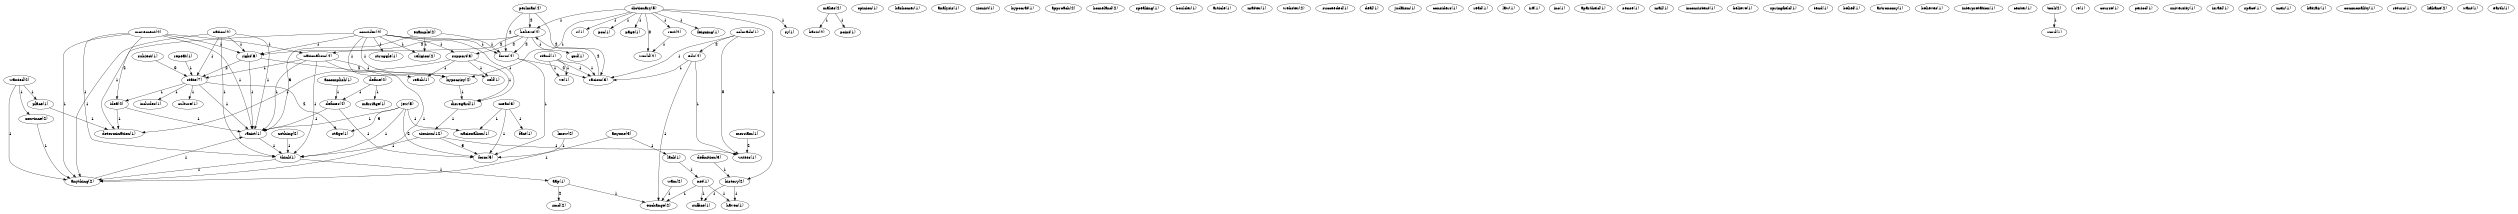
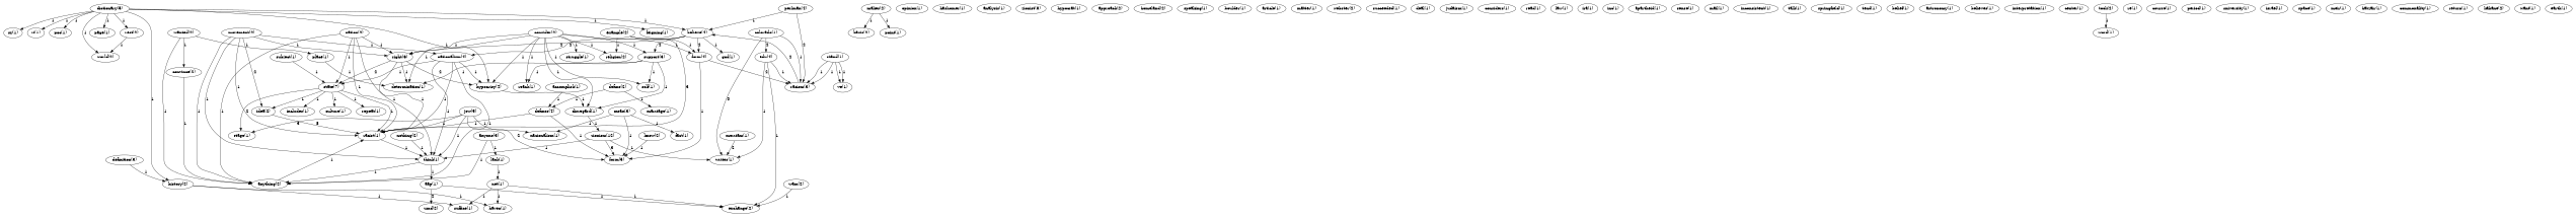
  digraph {
    n1 [label="wam(2)"]
    n2 [label="exchange(2)"]
    n3 [label="define(2)"]
    n4 [label="defines(4)"]
    n5 [label="marriage(1)"]
    n6 [label="racist(1)"]
    n7 [label="form(5)"]
    n8 [label="definition(3)"]
    n9 [label="history(2)"]
    n10 [label="stage(1)"]
    n11 [label="think(1)"]
    n12 [label="accomplish(1)"]
    n13 [label="haven(1)"]
    n14 [label="suffice(1)"]
    n15 [label="merriam(1)"]
    n16 [label="writes(1)"]
    n17 [label="anyone(3)"]
    n18 [label="lack(1)"]
    n19 [label="anything(2)"]
    n20 [label="basis(2)"]
    n21 [label="net(1)"]
    n22 [label="aap(1)"]
    n23 [label="opinion(1)"]
    n24 [label="example(2)"]
    n25 [label="form(4)"]
    n26 [label="religion(2)"]
    n27 [label="racism(3)"]
    n28 [label="believe(4)"]
    n29 [label="hashomer(1)"]
    n30 [label="analysis(1)"]
    n31 [label="nation(2)"]
    n32 [label="right(6)"]
    n33 [label="state(7)"]
    n34 [label="hypocrisy(4)"]
    n35 [label="determination(1)"]
    n36 [label="idea(2)"]
    n37 [label="culture(1)"]
    n38 [label="repeat(1)"]
    n39 [label="includes(1)"]
    n40 [label="reach(1)"]
    n41 [label="disregard(1)"]
    n42 [label="umd(2)"]
-   n43 [label="zionist(1)"]
+   n43 [label="zionist(8)"]
    n44 [label="hypocrat(1)"]
    n45 [label="approach(2)"]
    n46 [label="homeland(2)"]
    n47 [label="speaking(1)"]
    n48 [label="consider(2)"]
    n49 [label="struggle(1)"]
    n50 [label="support(3)"]
    n51 [label="self(1)"]
    n52 [label="zionism(12)"]
    n53 [label="dictionary(5)"]
    n54 [label="feigning(1)"]
    n55 [label="sy(1)"]
    n56 [label="ri(1)"]
    n57 [label="poc(1)"]
    n58 [label="rest(2)"]
    n59 [label="page(1)"]
    n60 [label="world(2)"]
    n61 [label="god(1)"]
    n62 [label="nationalism(4)"]
    n63 [label="perlman(4)"]
    n64 [label="movement(2)"]
    n65 [label="boulder(1)"]
    n66 [label="article(1)"]
    n67 [label="subject(1)"]
    n68 [label="matter(1)"]
    n69 [label="webster(2)"]
    n70 [label="succeeded(1)"]
    n71 [label="mean(3)"]
    n72 [label="fact(1)"]
    n73 [label="nacionalism(1)"]
    n74 [label="deal(1)"]
    n75 [label="judaism(1)"]
    n76 [label="considers(1)"]
    n77 [label="read(1)"]
    n78 [label="know(2)"]
    n79 [label="wanted(2)"]
    n80 [label="convince(2)"]
    n81 [label="place(1)"]
    n82 [label="law(1)"]
    n83 [label="ira(1)"]
    n84 [label="inc(1)"]
    n85 [label="apartheid(1)"]
    n86 [label="makes(2)"]
    n87 [label="point(1)"]
    n88 [label="sense(1)"]
    n89 [label="mail(1)"]
    n90 [label="colorado(1)"]
    n91 [label="edu(4)"]
    n92 [label="inconsistent(1)"]
-   n93 [label="believe(1)"]
+   n93 [label="talk(1)"]
    n94 [label="springfield(1)"]
    n95 [label="jew(5)"]
    n96 [label="tend(1)"]
    n97 [label="stand(1)"]
    n98 [label="ve(1)"]
    n99 [label="belief(1)"]
    n100 [label="astronomy(1)"]
    n101 [label="believes(1)"]
    n102 [label="interpretation(1)"]
    n103 [label="center(1)"]
    n104 [label="took(2)"]
    n105 [label="word(1)"]
    n106 [label="re(1)"]
    n107 [label="course(1)"]
    n108 [label="period(1)"]
    n109 [label="nothing(2)"]
    n110 [label="university(1)"]
    n111 [label="israel(1)"]
    n112 [label="space(1)"]
    n113 [label="meir(1)"]
    n114 [label="hatzair(1)"]
    n115 [label="commonality(1)"]
    n116 [label="return(1)"]
    n117 [label="kahane(2)"]
    n118 [label="want(1)"]
    n119 [label="earth(1)"]
    n1 -> n2 [label=1]
    n3 -> n4 [label=1]
    n3 -> n5 [label=1]
    n4 -> n6 [label=1]
    n4 -> n7 [label=1]
    n6 -> n11 [label=1]
    n8 -> n9 [label=1]
    n9 -> n13 [label=1]
    n9 -> n14 [label=1]
    n11 -> n19 [label=1]
    n11 -> n22 [label=1]
    n12 -> n4 [label=1]
    n15 -> n16 [label=2]
    n17 -> n18 [label=1]
    n17 -> n19 [label=1]
    n18 -> n21 [label=1]
    n19 -> n6 [label=1]
    n21 -> n2 [label=1]
    n21 -> n13 [label=1]
    n21 -> n14 [label=1]
    n22 -> n2 [label=1]
    n22 -> n42 [label=2]
    n24 -> n6 [label=3]
    n24 -> n25 [label=1]
    n24 -> n26 [label=1]
    n25 -> n7 [label=1]
    n25 -> n27 [label=2]
    n27 -> n28 [label=2]
    n28 -> n25 [label=2]
    n28 -> n32 [label=2]
    n28 -> n50 [label=2]
    n28 -> n61 [label=1]
    n28 -> n62 [label=2]
    n31 -> n6 [label=1]
    n31 -> n11 [label=1]
    n31 -> n19 [label=1]
    n31 -> n32 [label=1]
    n31 -> n33 [label=1]
    n32 -> n6 [label=1]
    n32 -> n33 [label=2]
    n32 -> n34 [label=2]
-   n36 -> n35 [label=1]
+   n32 -> n35 [label=1]
    n33 -> n6 [label=1]
    n33 -> n10 [label=2]
    n33 -> n36 [label=1]
    n33 -> n37 [label=1]
-   n38 -> n33 [label=1]
+   n33 -> n38 [label=1]
    n33 -> n39 [label=1]
    n34 -> n41 [label=1]
-   n36 -> n6 [label=1]
+   n36 -> n6 [label=8]
    n41 -> n52 [label=1]
    n48 -> n25 [label=1]
    n48 -> n26 [label=1]
    n48 -> n32 [label=1]
+   n48 -> n34 [label=1]
    n48 -> n35 [label=1]
    n48 -> n40 [label=1]
    n48 -> n41 [label=1]
    n48 -> n49 [label=1]
    n48 -> n50 [label=1]
    n48 -> n51 [label=1]
    n50 -> n35 [label=1]
    n50 -> n40 [label=1]
    n50 -> n41 [label=1]
    n50 -> n51 [label=1]
    n52 -> n7 [label=3]
    n52 -> n11 [label=1]
    n52 -> n16 [label=1]
    n53 -> n9 [label=1]
    n53 -> n28 [label=1]
    n53 -> n34 [label=1]
    n53 -> n54 [label=1]
    n53 -> n55 [label=1]
    n53 -> n56 [label=1]
    n53 -> n57 [label=1]
    n53 -> n58 [label=1]
    n53 -> n59 [label=1]
-   n53 -> n60 [label=0]
+   n53 -> n60 [label=1]
    n58 -> n60 [label=1]
    n62 -> n6 [label=1]
    n62 -> n11 [label=1]
    n62 -> n19 [label=1]
    n62 -> n33 [label=1]
    n62 -> n34 [label=1]
-   n63 -> n25 [label=2]
    n63 -> n27 [label=2]
-   n63 -> n28 [label=2]
+   n63 -> n28 [label=1]
    n64 -> n6 [label=1]
    n64 -> n11 [label=1]
    n64 -> n19 [label=1]
    n64 -> n32 [label=1]
    n64 -> n36 [label=2]
    n64 -> n62 [label=1]
-   n67 -> n33 [label=0]
+   n67 -> n33 [label=1]
    n71 -> n7 [label=1]
    n71 -> n72 [label=1]
    n71 -> n73 [label=1]
    n78 -> n7 [label=1]
    n79 -> n19 [label=1]
    n79 -> n80 [label=1]
    n79 -> n81 [label=1]
    n80 -> n19 [label=1]
    n81 -> n35 [label=1]
    n86 -> n20 [label=1]
    n86 -> n87 [label=1]
    n90 -> n16 [label=0]
    n90 -> n27 [label=1]
    n90 -> n91 [label=2]
    n91 -> n2 [label=1]
    n91 -> n16 [label=1]
    n91 -> n27 [label=1]
    n95 -> n6 [label=1]
    n95 -> n7 [label=2]
    n95 -> n10 [label=3]
    n95 -> n11 [label=1]
    n95 -> n73 [label=1]
    n97 -> n27 [label=1]
    n97 -> n27 [label=1]
    n97 -> n98 [label=1]
    n97 -> n98 [label=1]
    n104 -> n105 [label=1]
    n109 -> n11 [label=1]
  }
